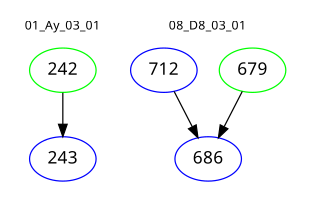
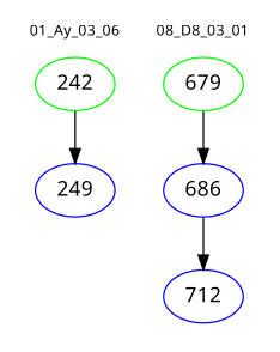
  digraph {
    fontname="Noto Sans"
    node [color=blue fontname="Noto Sans"]
    edge [color=black fontname="Noto Sans"]
    n1 [color=green label=242]
-   n2 [label=243]
+   n2 [label=249]
    n3 [color=green label=679]
    n4 [label=686]
    n5 [label=712]
    subgraph cluster_1 {
      color=white
      fontsize=10
-     label="01_Ay_03_01"
+     label="01_Ay_03_06"
      n1
      n2
    }
    subgraph cluster_2 {
      color=white
      fontsize=10
      label="08_D8_03_01"
      n3
      n4
      n5
    }
    n1 -> n2
    n3 -> n4
-   n5 -> n4
+   n4 -> n5
  }
